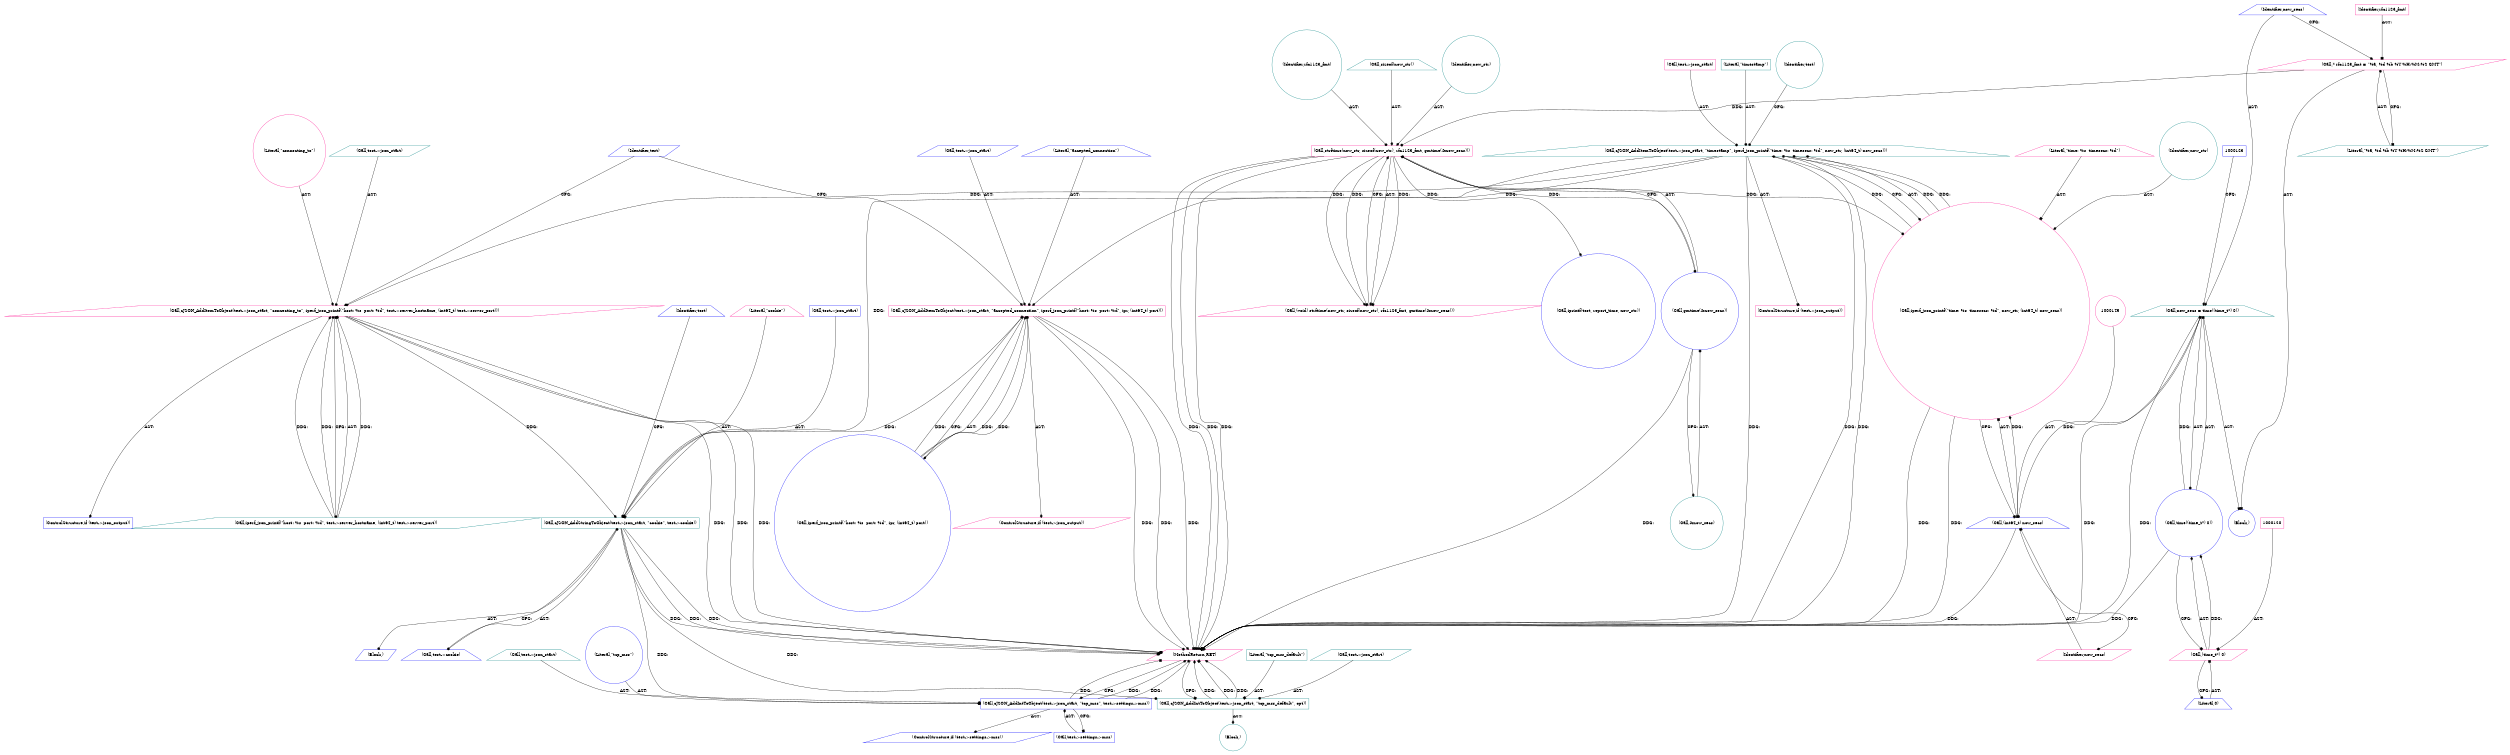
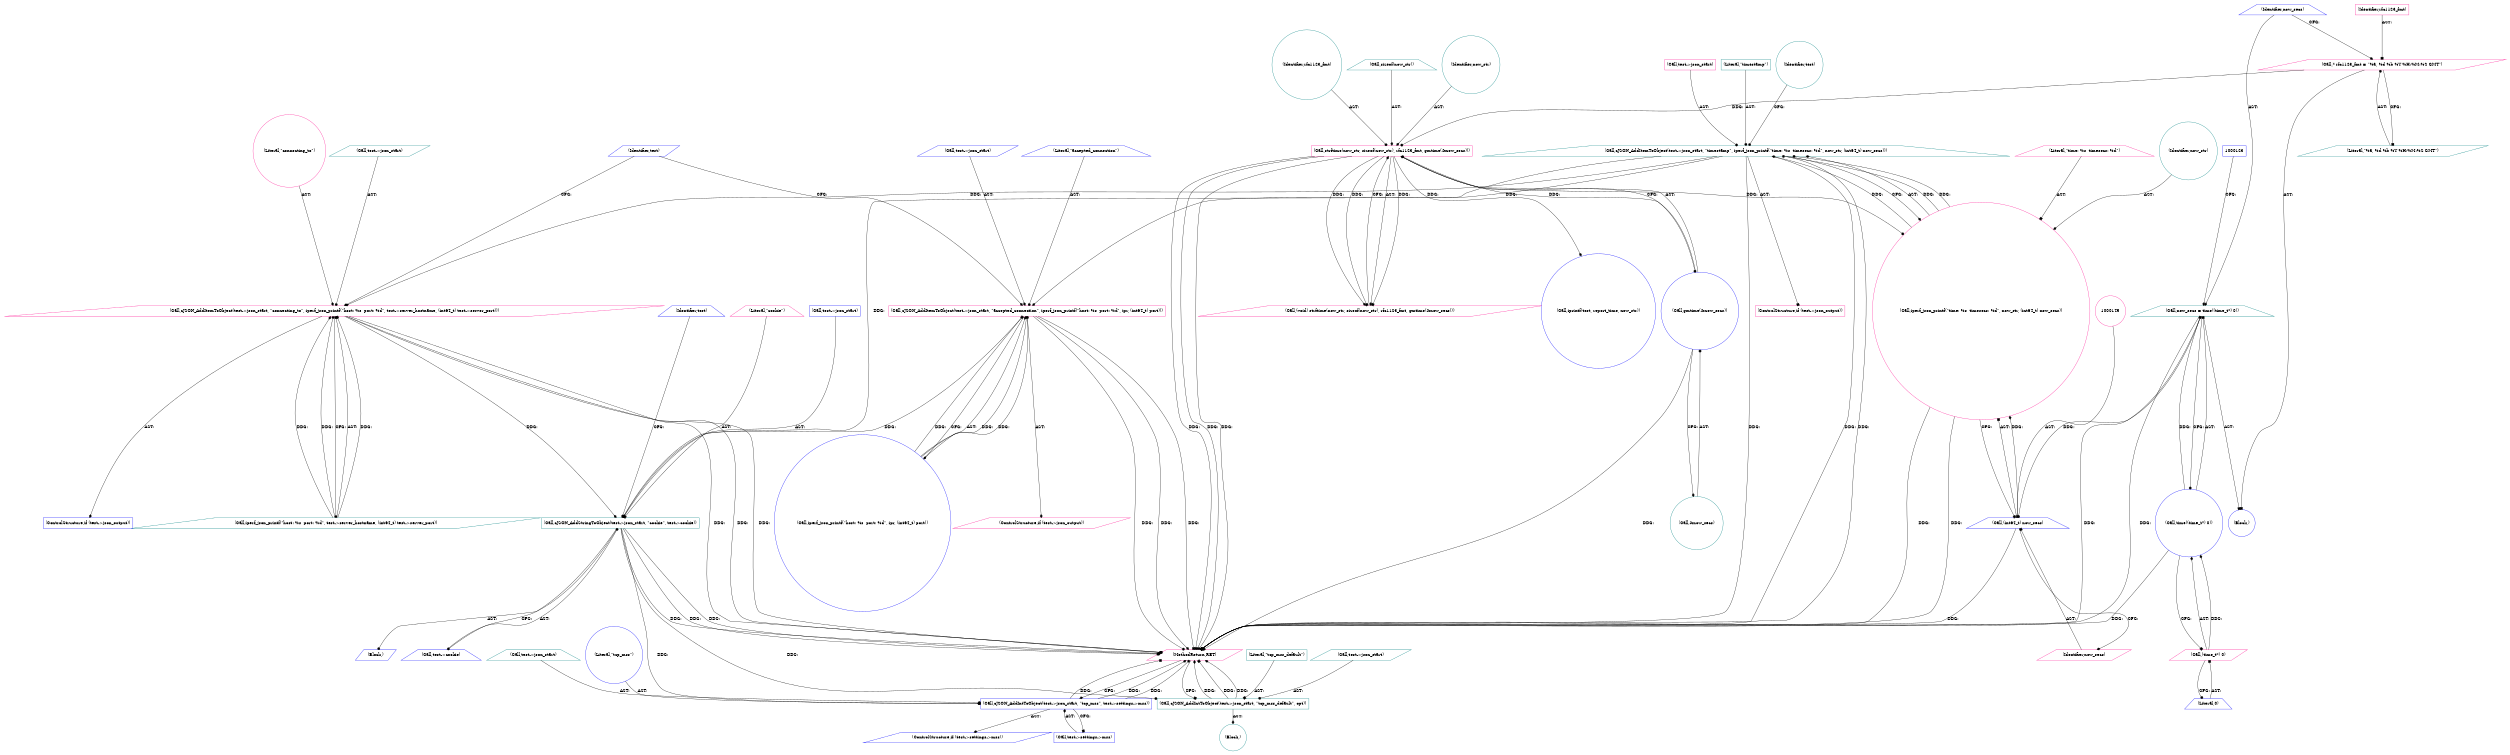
  digraph {
    node [color=blue shape=circle]
    edge [arrowhead=diamond]
    n1 [color=teal label="(Call,cJSON_AddItemToObject(test->json_start, \"timestamp\", iperf_json_printf(\"time: %s  timesecs: %d\", now_str, (int64_t) now_secs)))" shape=trapezium]
    n2 [color=deeppink label="(Call,iperf_json_printf(\"time: %s  timesecs: %d\", now_str, (int64_t) now_secs))"]
    n3 [color=deeppink label="(Call,cJSON_AddItemToObject(test->json_start, \"connecting_to\", iperf_json_printf(\"host: %s  port: %d\", test->server_hostname, (int64_t) test->server_port)))" shape=parallelogram]
    n4 [color=teal label="(Call,cJSON_AddStringToObject(test->json_start, \"cookie\", test->cookie))" shape=box]
    n5 [color=deeppink label="(Call,cJSON_AddItemToObject(test->json_start, \"accepted_connection\", iperf_json_printf(\"host: %s  port: %d\", ipr, (int64_t) port)))" shape=box]
    n6 [color=deeppink label="(MethodReturn,RET)" shape=parallelogram]
    n7 [color=deeppink label="(ControlStructure,if (test->json_output))" shape=box]
    n8 [label="(Call,(int64_t) now_secs)" shape=trapezium]
    n9 [color=teal label="(Call,iperf_json_printf(\"host: %s  port: %d\", test->server_hostname, (int64_t) test->server_port))" shape=parallelogram]
    n10 [label="(ControlStructure,if (test->json_output))" shape=box]
    n11 [label="(Call,cJSON_AddIntToObject(test->json_start, \"tcp_mss\", test->settings->mss))" shape=box]
    n12 [color=teal label="(Call,cJSON_AddIntToObject(test->json_start, \"tcp_mss_default\", opt))" shape=box]
    n13 [label="(Block,)" shape=parallelogram]
    n14 [label="(Call,test->cookie)" shape=trapezium]
    n15 [label="(Call,iperf_json_printf(\"host: %s  port: %d\", ipr, (int64_t) port))"]
    n16 [color=deeppink label="(ControlStructure,if (test->json_output))" shape=parallelogram]
    n17 [color=deeppink label="(Identifier,now_secs)" shape=parallelogram]
    n18 [color=deeppink label="(Call,strftime(now_str, sizeof(now_str), rfc1123_fmt, gmtime(&now_secs)))" shape=box]
    n19 [label="(Call,gmtime(&now_secs))"]
    n20 [color=deeppink label="(Call,(void) strftime(now_str, sizeof(now_str), rfc1123_fmt, gmtime(&now_secs)))" shape=parallelogram]
    n21 [label="(Call,iprintf(test, report_time, now_str))"]
    n22 [color=teal label="(Call,&now_secs)"]
    n23 [color=deeppink label="(Call,* rfc1123_fmt = \"%a, %d %b %Y %H:%M:%S GMT\")" shape=parallelogram]
    n24 [label="(Block,)"]
    n25 [color=teal label="(Literal,\"%a, %d %b %Y %H:%M:%S GMT\")" shape=parallelogram]
    n26 [color=teal label="(Call,now_secs = time((time_t*) 0))" shape=trapezium]
    n27 [label="(Call,time((time_t*) 0))"]
    n28 [color=deeppink label="(Call,(time_t*) 0)" shape=parallelogram]
    n29 [label="(Literal,0)" shape=trapezium]
    n30 [label="(ControlStructure,if (test->settings->mss))" shape=parallelogram]
    n31 [label="(Call,test->settings->mss)" shape=box]
    n32 [color=teal label="(Block,)"]
    n33 [color=teal label="(Literal,\"timestamp\")" shape=box]
    n34 [color=teal label="(Identifier,now_str)"]
    n35 [label="(Identifier,now_secs)" shape=trapezium]
    n36 [color=teal label="(Identifier,test)"]
    n37 [color=teal label="(Identifier,rfc1123_fmt)"]
    n38 [color=deeppink label="(Literal,\"time: %s  timesecs: %d\")" shape=trapezium]
    n39 [label="(Identifier,test)" shape=trapezium]
    n40 [color=deeppink label="(Literal,\"connecting_to\")"]
    n41 [label="(Call,test->json_start)" shape=parallelogram]
    n42 [color=teal label="(Call,test->json_start)" shape=trapezium]
    n43 [label="(Identifier,test)" shape=parallelogram]
    n44 [color=teal label="(Call,test->json_start)" shape=parallelogram]
    n45 [label="(Literal,\"tcp_mss\")"]
    n46 [color=teal label="(Literal,\"tcp_mss_default\")" shape=box]
    n47 [color=deeppink label="(Literal,\"cookie\")" shape=trapezium]
    n48 [color=teal label="(Identifier,now_str)"]
    n49 [label="(Call,test->json_start)" shape=box]
    n50 [label="(Literal,\"accepted_connection\")" shape=trapezium]
    n51 [color=teal label="(Call,test->json_start)" shape=parallelogram]
    n52 [color=deeppink label="(Call,test->json_start)" shape=box]
    n53 [color=deeppink label="(Identifier,rfc1123_fmt)" shape=box]
    n54 [color=teal label="(Call,sizeof(now_str))" shape=trapezium]
    1000145 [color=deeppink]
    1000123 [shape=box]
-   1000120 [color=deeppink shape=box]
    n1 -> n2 [label="CFG: "]
    n1 -> n3 [label="DDG: "]
    n1 -> n4 [label="DDG: "]
    n1 -> n5 [label="DDG: "]
    n1 -> n6 [arrowhead=box label="DDG: "]
    n1 -> n6 [arrowhead=box label="DDG: "]
    n1 -> n6 [arrowhead=dot label="DDG: "]
    n1 -> n7 [arrowhead=box label="AST: "]
    n2 -> n1 [label="AST: "]
    n2 -> n1 [arrowhead=dot label="DDG: "]
    n2 -> n1 [arrowhead=dot label="DDG: "]
    n2 -> n1 [label="DDG: "]
    n2 -> n6 [arrowhead=box label="DDG: "]
    n2 -> n6 [arrowhead=box label="DDG: "]
    n2 -> n8 [arrowhead=box label="CFG: "]
    n3 -> n4 [label="DDG: "]
    n3 -> n6 [arrowhead=dot label="DDG: "]
    n3 -> n6 [arrowhead=box label="DDG: "]
    n3 -> n6 [label="DDG: "]
    n3 -> n9 [arrowhead=dot label="CFG: "]
    n3 -> n10 [label="AST: "]
    n4 -> n6 [arrowhead=dot label="DDG: "]
    n4 -> n6 [arrowhead=box label="DDG: "]
    n4 -> n6 [arrowhead=dot label="DDG: "]
    n4 -> n11 [arrowhead=box label="DDG: "]
    n4 -> n12 [arrowhead=dot label="DDG: "]
    n4 -> n13 [arrowhead=dot label="AST: "]
    n4 -> n14 [arrowhead=dot label="CFG: "]
    n5 -> n4 [arrowhead=dot label="DDG: "]
    n5 -> n6 [arrowhead=box label="DDG: "]
    n5 -> n6 [arrowhead=dot label="DDG: "]
    n5 -> n6 [label="DDG: "]
    n5 -> n15 [label="CFG: "]
    n5 -> n16 [label="AST: "]
    n6 -> n11 [label="CFG: "]
    n6 -> n12 [arrowhead=box label="CFG: "]
    n8 -> n2 [arrowhead=box label="AST: "]
    n8 -> n2 [label="DDG: "]
    n8 -> n6 [arrowhead=box label="DDG: "]
    n8 -> n17 [label="CFG: "]
    n9 -> n3 [arrowhead=box label="AST: "]
    n9 -> n3 [arrowhead=box label="DDG: "]
    n9 -> n3 [label="DDG: "]
    n9 -> n3 [arrowhead=dot label="DDG: "]
    n11 -> n6 [label="DDG: "]
    n11 -> n6 [arrowhead=dot label="DDG: "]
    n11 -> n6 [arrowhead=box label="DDG: "]
    n11 -> n30 [label="AST: "]
    n11 -> n31 [arrowhead=box label="CFG: "]
    n12 -> n6 [label="DDG: "]
    n12 -> n6 [arrowhead=box label="DDG: "]
    n12 -> n6 [label="DDG: "]
    n12 -> n32 [label="AST: "]
    n14 -> n4 [arrowhead=dot label="AST: "]
    n15 -> n5 [label="AST: "]
    n15 -> n5 [arrowhead=dot label="DDG: "]
    n15 -> n5 [arrowhead=dot label="DDG: "]
    n15 -> n5 [arrowhead=box label="DDG: "]
    n17 -> n8 [arrowhead=box label="AST: "]
    n18 -> n2 [arrowhead=dot label="DDG: "]
    n18 -> n6 [arrowhead=box label="DDG: "]
    n18 -> n6 [arrowhead=dot label="DDG: "]
    n18 -> n6 [arrowhead=dot label="DDG: "]
    n18 -> n19 [arrowhead=dot label="CFG: "]
    n18 -> n20 [label="AST: "]
    n18 -> n20 [arrowhead=box label="DDG: "]
    n18 -> n20 [label="DDG: "]
    n18 -> n20 [arrowhead=box label="DDG: "]
    n18 -> n21 [label="DDG: "]
    n19 -> n6 [arrowhead=box label="DDG: "]
    n19 -> n18 [label="AST: "]
    n19 -> n18 [arrowhead=dot label="DDG: "]
    n19 -> n22 [label="CFG: "]
    n20 -> n18 [label="CFG: "]
    n22 -> n19 [arrowhead=dot label="AST: "]
    n23 -> n18 [arrowhead=dot label="DDG: "]
    n23 -> n24 [arrowhead=box label="AST: "]
    n23 -> n25 [arrowhead=box label="CFG: "]
    n25 -> n23 [arrowhead=dot label="AST: "]
    n26 -> n6 [arrowhead=dot label="DDG: "]
    n26 -> n6 [arrowhead=dot label="DDG: "]
    n26 -> n8 [arrowhead=dot label="DDG: "]
    n26 -> n24 [arrowhead=box label="AST: "]
-   n26 -> n27 [arrowhead=dot label="AST: "]
+   n26 -> n27 [arrowhead=dot label="CFG: "]
    n27 -> n6 [arrowhead=dot label="DDG: "]
    n27 -> n26 [arrowhead=box label="AST: "]
    n27 -> n26 [arrowhead=box label="DDG: "]
    n27 -> n28 [arrowhead=box label="CFG: "]
    n28 -> n27 [label="AST: "]
    n28 -> n27 [label="DDG: "]
    n28 -> n29 [arrowhead=dot label="CFG: "]
    n29 -> n28 [arrowhead=box label="AST: "]
    n31 -> n11 [label="AST: "]
    n33 -> n1 [arrowhead=dot label="AST: "]
    n34 -> n18 [label="AST: "]
    n35 -> n23 [label="CFG: "]
    n35 -> n26 [label="AST: "]
    n36 -> n1 [arrowhead=dot label="CFG: "]
    n37 -> n18 [arrowhead=dot label="AST: "]
    n38 -> n2 [arrowhead=box label="AST: "]
    n39 -> n4 [label="CFG: "]
    n40 -> n3 [label="AST: "]
    n41 -> n5 [label="AST: "]
    n42 -> n11 [arrowhead=dot label="AST: "]
    n43 -> n3 [label="CFG: "]
    n43 -> n5 [label="CFG: "]
    n44 -> n3 [arrowhead=dot label="AST: "]
    n45 -> n11 [label="AST: "]
    n46 -> n12 [arrowhead=box label="AST: "]
    n47 -> n4 [arrowhead=box label="AST: "]
    n48 -> n2 [label="AST: "]
    n49 -> n4 [label="AST: "]
    n50 -> n5 [arrowhead=dot label="AST: "]
    n51 -> n12 [arrowhead=dot label="AST: "]
    n52 -> n1 [arrowhead=dot label="AST: "]
    n53 -> n23 [arrowhead=box label="AST: "]
    n54 -> n18 [label="AST: "]
    1000145 -> n8 [arrowhead=box label="AST: "]
    1000123 -> n26 [label="CFG: "]
-   1000120 -> n28 [arrowhead=box label="AST: "]
  }
